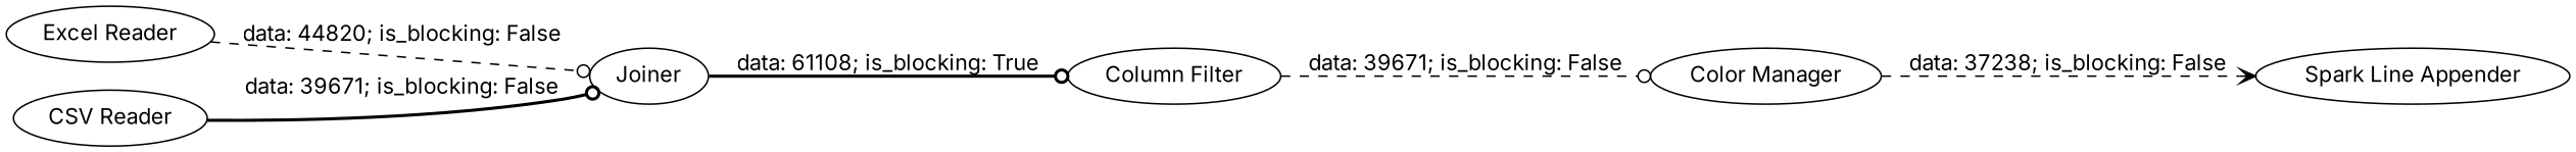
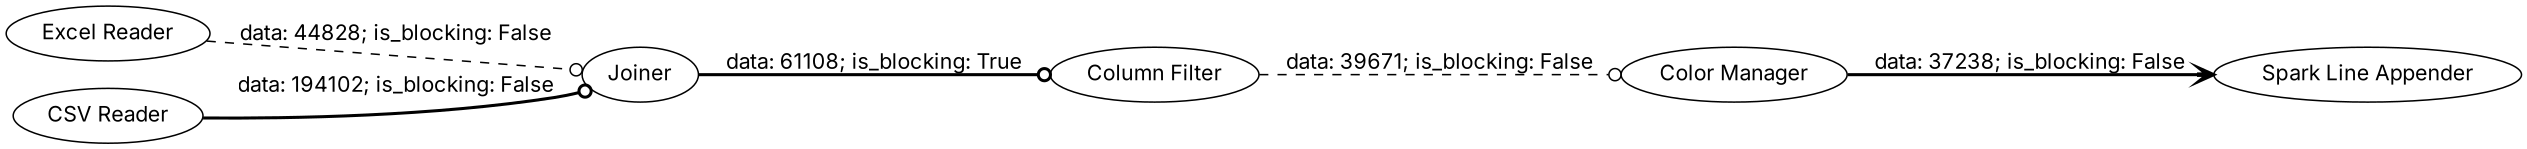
  digraph {
    fontname=Inter
    rankdir=LR
    node [fontname=Inter]
    edge [arrowhead=odot fontname=Inter style=dashed]
    n1 [label=Joiner]
    n2 [label="Column Filter"]
    n3 [label="Color Manager"]
    n4 [label="Excel Reader"]
    n5 [label="Spark Line Appender"]
    n6 [label="CSV Reader"]
    n1 -> n2 [label="data: 61108; is_blocking: True" style=bold]
    n2 -> n3 [label="data: 39671; is_blocking: False"]
-   n3 -> n5 [arrowhead=vee label="data: 37238; is_blocking: False"]
-   n4 -> n1 [label="data: 44820; is_blocking: False"]
-   n6 -> n1 [label="data: 39671; is_blocking: False" style=bold]
+   n3 -> n5 [arrowhead=vee label="data: 37238; is_blocking: False" style=bold]
+   n4 -> n1 [label="data: 44828; is_blocking: False"]
+   n6 -> n1 [label="data: 194102; is_blocking: False" style=bold]
  }
